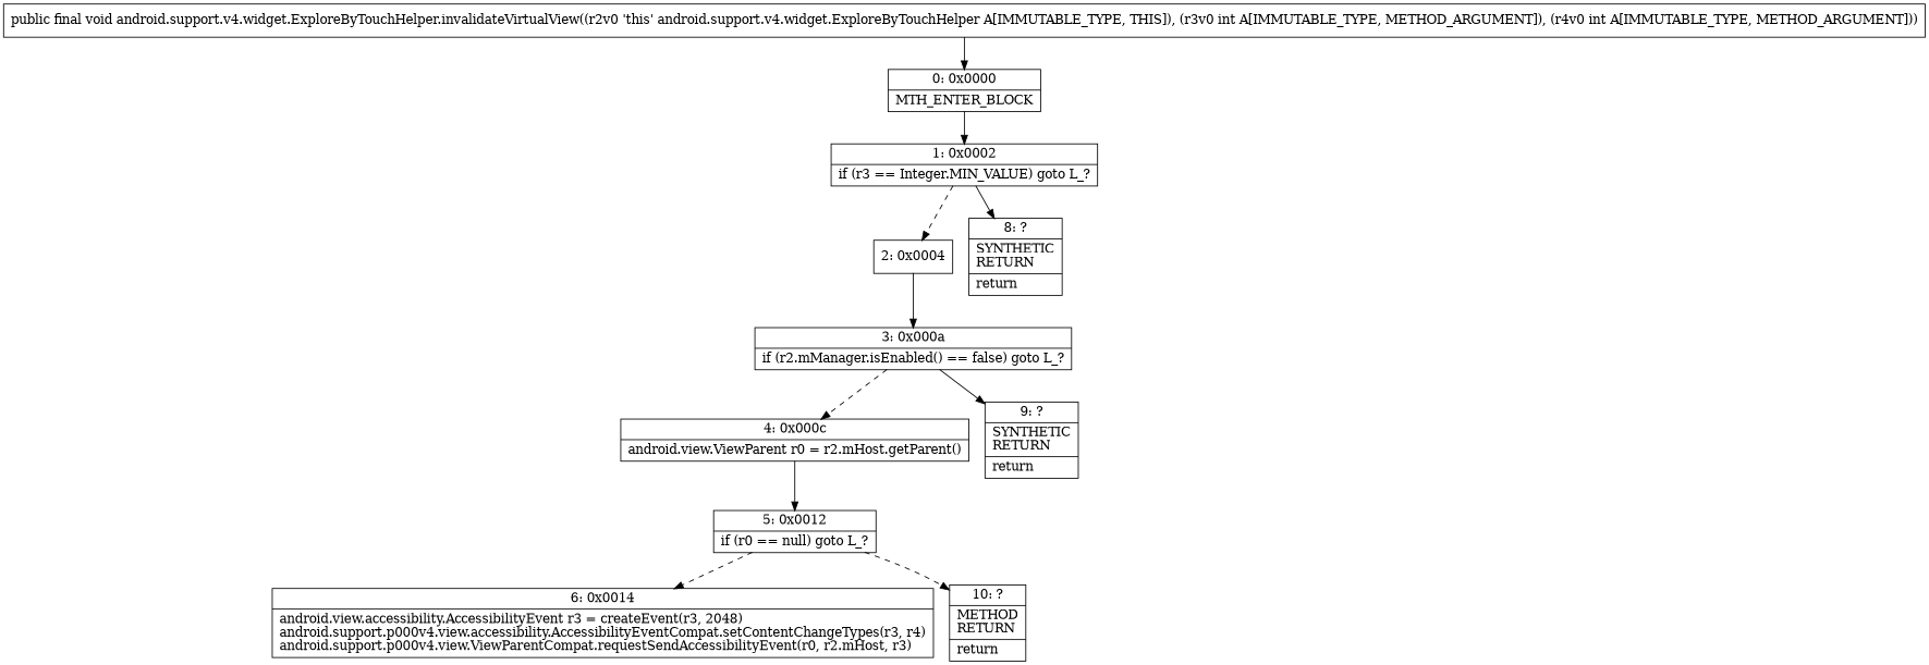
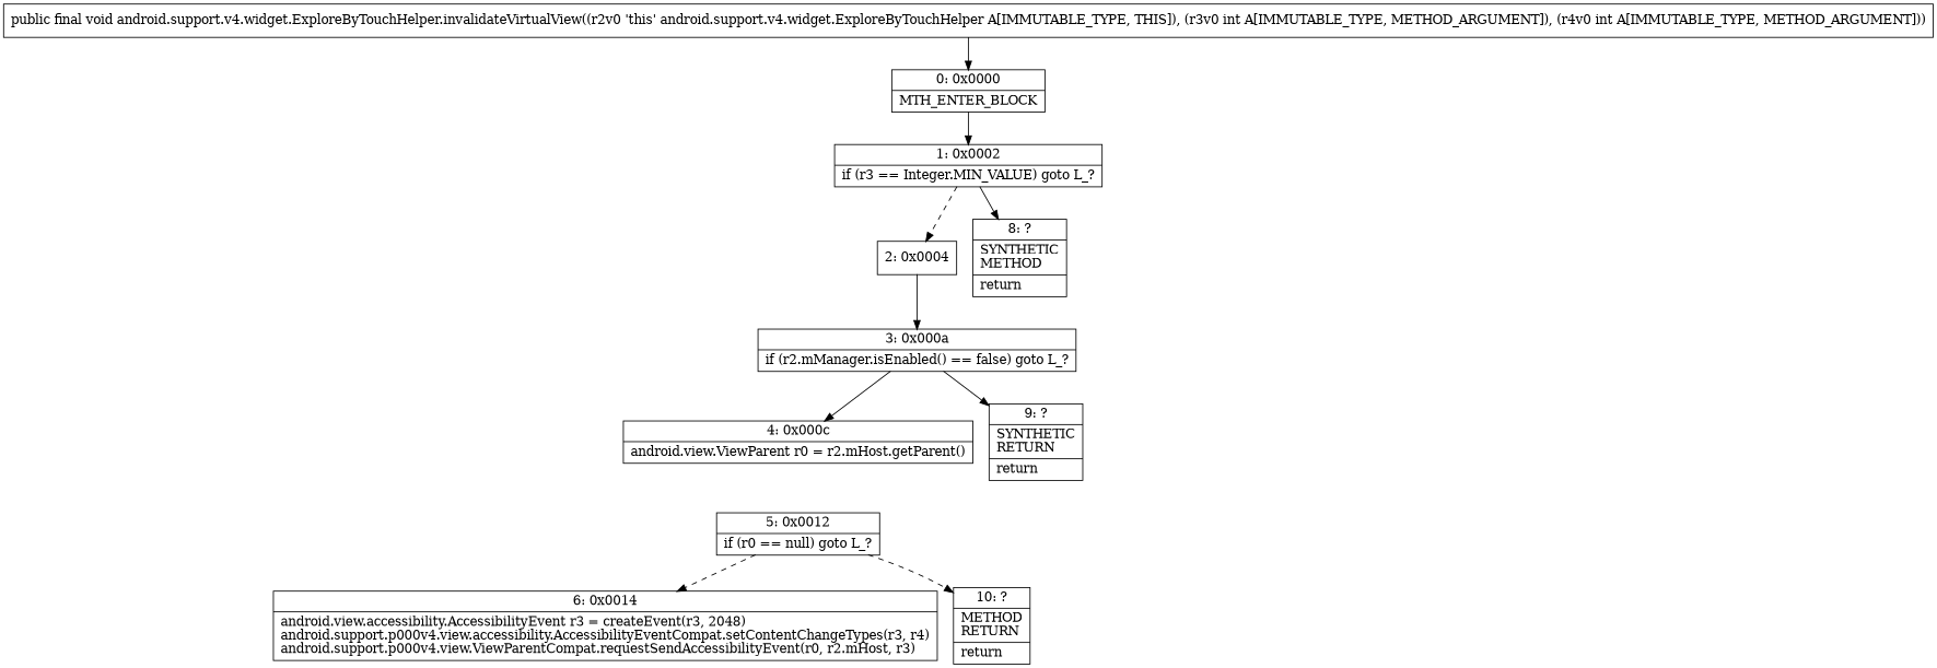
  digraph {
    node [shape=record]
    n1 [label="{0\:\ 0x0000|MTH_ENTER_BLOCK\l}"]
    n2 [label="{1\:\ 0x0002|if (r3 == Integer.MIN_VALUE) goto L_?\l}"]
    n3 [label="{2\:\ 0x0004}"]
-   n4 [label="{8\:\ ?|SYNTHETIC\lRETURN\l|return\l}"]
+   n4 [label="{8\:\ ?|SYNTHETIC\lMETHOD\l|return\l}"]
    n5 [label="{3\:\ 0x000a|if (r2.mManager.isEnabled() == false) goto L_?\l}"]
    n6 [label="{4\:\ 0x000c|android.view.ViewParent r0 = r2.mHost.getParent()\l}"]
    n7 [label="{9\:\ ?|SYNTHETIC\lRETURN\l|return\l}"]
    n8 [label="{5\:\ 0x0012|if (r0 == null) goto L_?\l}"]
    n9 [label="{6\:\ 0x0014|android.view.accessibility.AccessibilityEvent r3 = createEvent(r3, 2048)\landroid.support.p000v4.view.accessibility.AccessibilityEventCompat.setContentChangeTypes(r3, r4)\landroid.support.p000v4.view.ViewParentCompat.requestSendAccessibilityEvent(r0, r2.mHost, r3)\l}"]
    n10 [label="{10\:\ ?|METHOD\lRETURN\l|return\l}"]
    n11 [label="{public final void android.support.v4.widget.ExploreByTouchHelper.invalidateVirtualView((r2v0 'this' android.support.v4.widget.ExploreByTouchHelper A[IMMUTABLE_TYPE, THIS]), (r3v0 int A[IMMUTABLE_TYPE, METHOD_ARGUMENT]), (r4v0 int A[IMMUTABLE_TYPE, METHOD_ARGUMENT])) }"]
    n1 -> n2
    n2 -> n3 [style=dashed]
    n2 -> n4
    n3 -> n5
-   n5 -> n6 [style=dashed]
+   n5 -> n6 [style=solid]
    n5 -> n7
-   n6 -> n8
    n8 -> n9 [style=dashed]
    n8 -> n10 [style=dashed]
    n11 -> n1
  }
